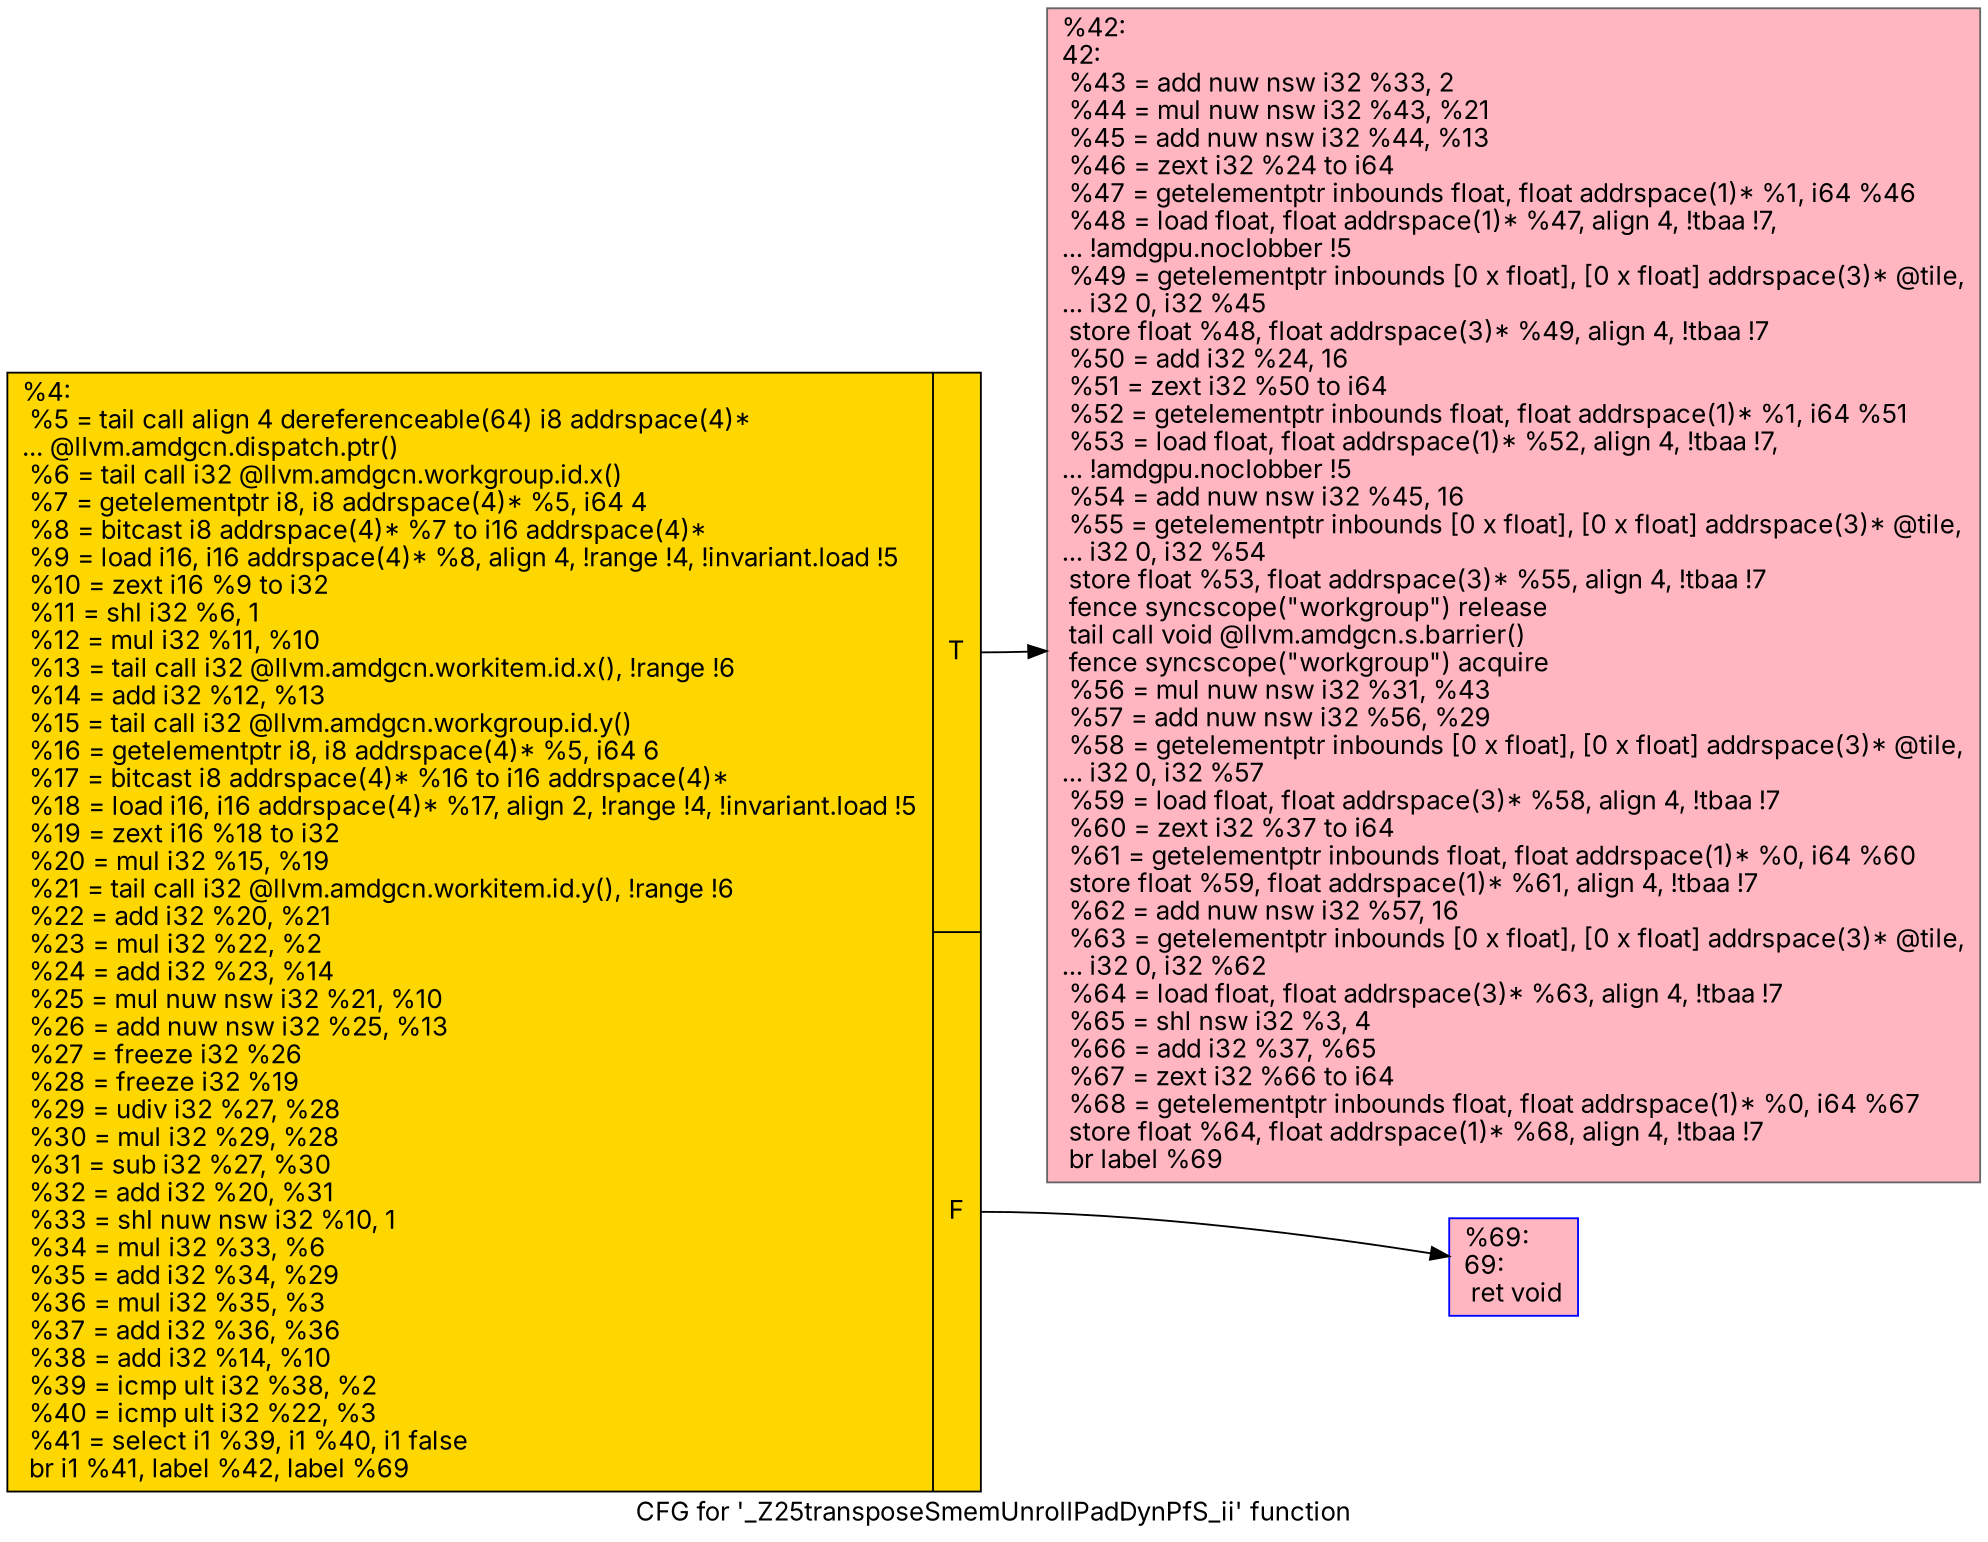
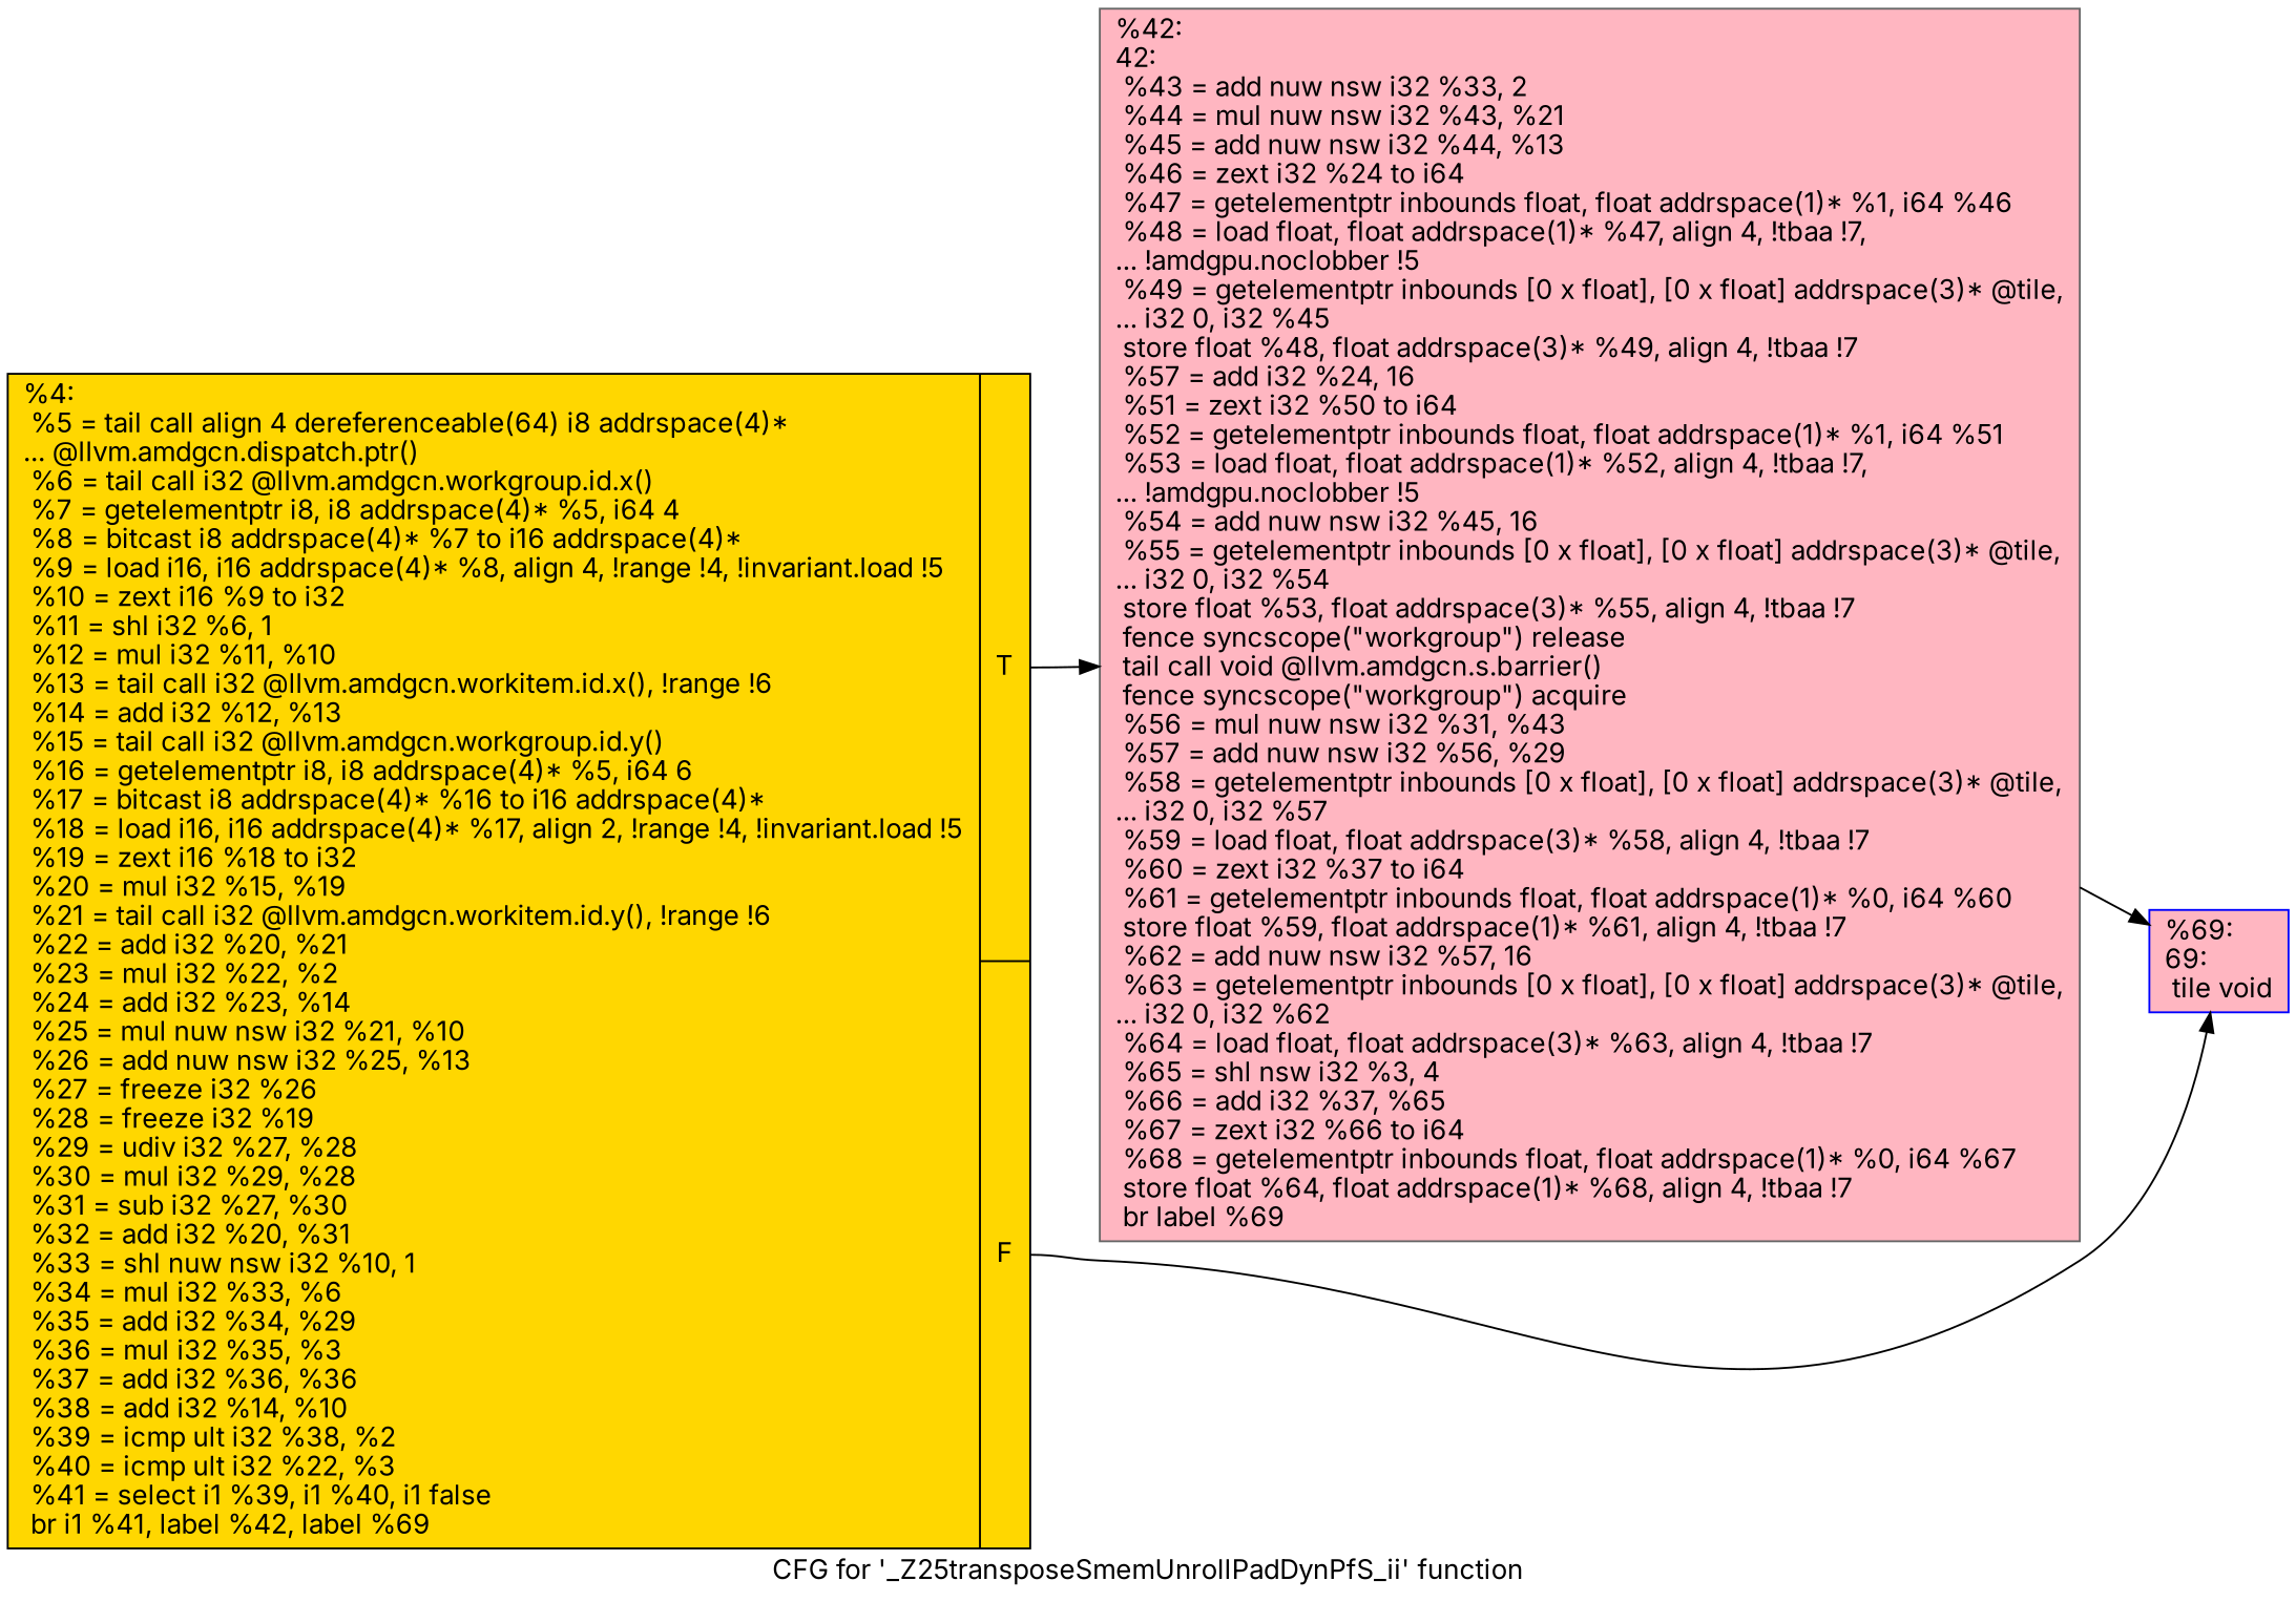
  digraph {
    fontname=Inter
    label="CFG for '_Z25transposeSmemUnrollPadDynPfS_ii' function"
    rankdir=LR
    node [fillcolor=lightpink fontname=Inter shape=record style=filled]
    edge [fontname=Inter]
    n1 [color=black fillcolor=gold label="{%4:\l  %5 = tail call align 4 dereferenceable(64) i8 addrspace(4)*\l... @llvm.amdgcn.dispatch.ptr()\l  %6 = tail call i32 @llvm.amdgcn.workgroup.id.x()\l  %7 = getelementptr i8, i8 addrspace(4)* %5, i64 4\l  %8 = bitcast i8 addrspace(4)* %7 to i16 addrspace(4)*\l  %9 = load i16, i16 addrspace(4)* %8, align 4, !range !4, !invariant.load !5\l  %10 = zext i16 %9 to i32\l  %11 = shl i32 %6, 1\l  %12 = mul i32 %11, %10\l  %13 = tail call i32 @llvm.amdgcn.workitem.id.x(), !range !6\l  %14 = add i32 %12, %13\l  %15 = tail call i32 @llvm.amdgcn.workgroup.id.y()\l  %16 = getelementptr i8, i8 addrspace(4)* %5, i64 6\l  %17 = bitcast i8 addrspace(4)* %16 to i16 addrspace(4)*\l  %18 = load i16, i16 addrspace(4)* %17, align 2, !range !4, !invariant.load !5\l  %19 = zext i16 %18 to i32\l  %20 = mul i32 %15, %19\l  %21 = tail call i32 @llvm.amdgcn.workitem.id.y(), !range !6\l  %22 = add i32 %20, %21\l  %23 = mul i32 %22, %2\l  %24 = add i32 %23, %14\l  %25 = mul nuw nsw i32 %21, %10\l  %26 = add nuw nsw i32 %25, %13\l  %27 = freeze i32 %26\l  %28 = freeze i32 %19\l  %29 = udiv i32 %27, %28\l  %30 = mul i32 %29, %28\l  %31 = sub i32 %27, %30\l  %32 = add i32 %20, %31\l  %33 = shl nuw nsw i32 %10, 1\l  %34 = mul i32 %33, %6\l  %35 = add i32 %34, %29\l  %36 = mul i32 %35, %3\l  %37 = add i32 %36, %36\l  %38 = add i32 %14, %10\l  %39 = icmp ult i32 %38, %2\l  %40 = icmp ult i32 %22, %3\l  %41 = select i1 %39, i1 %40, i1 false\l  br i1 %41, label %42, label %69\l|{<s0>T|<s1>F}}"]
-   n2 [color=gray40 label="{%42:\l42:                                               \l  %43 = add nuw nsw i32 %33, 2\l  %44 = mul nuw nsw i32 %43, %21\l  %45 = add nuw nsw i32 %44, %13\l  %46 = zext i32 %24 to i64\l  %47 = getelementptr inbounds float, float addrspace(1)* %1, i64 %46\l  %48 = load float, float addrspace(1)* %47, align 4, !tbaa !7,\l... !amdgpu.noclobber !5\l  %49 = getelementptr inbounds [0 x float], [0 x float] addrspace(3)* @tile,\l... i32 0, i32 %45\l  store float %48, float addrspace(3)* %49, align 4, !tbaa !7\l  %50 = add i32 %24, 16\l  %51 = zext i32 %50 to i64\l  %52 = getelementptr inbounds float, float addrspace(1)* %1, i64 %51\l  %53 = load float, float addrspace(1)* %52, align 4, !tbaa !7,\l... !amdgpu.noclobber !5\l  %54 = add nuw nsw i32 %45, 16\l  %55 = getelementptr inbounds [0 x float], [0 x float] addrspace(3)* @tile,\l... i32 0, i32 %54\l  store float %53, float addrspace(3)* %55, align 4, !tbaa !7\l  fence syncscope(\"workgroup\") release\l  tail call void @llvm.amdgcn.s.barrier()\l  fence syncscope(\"workgroup\") acquire\l  %56 = mul nuw nsw i32 %31, %43\l  %57 = add nuw nsw i32 %56, %29\l  %58 = getelementptr inbounds [0 x float], [0 x float] addrspace(3)* @tile,\l... i32 0, i32 %57\l  %59 = load float, float addrspace(3)* %58, align 4, !tbaa !7\l  %60 = zext i32 %37 to i64\l  %61 = getelementptr inbounds float, float addrspace(1)* %0, i64 %60\l  store float %59, float addrspace(1)* %61, align 4, !tbaa !7\l  %62 = add nuw nsw i32 %57, 16\l  %63 = getelementptr inbounds [0 x float], [0 x float] addrspace(3)* @tile,\l... i32 0, i32 %62\l  %64 = load float, float addrspace(3)* %63, align 4, !tbaa !7\l  %65 = shl nsw i32 %3, 4\l  %66 = add i32 %37, %65\l  %67 = zext i32 %66 to i64\l  %68 = getelementptr inbounds float, float addrspace(1)* %0, i64 %67\l  store float %64, float addrspace(1)* %68, align 4, !tbaa !7\l  br label %69\l}"]
-   n3 [color=blue label="{%69:\l69:                                               \l  ret void\l}"]
+   n2 [color=gray40 label="{%42:\l42:                                               \l  %43 = add nuw nsw i32 %33, 2\l  %44 = mul nuw nsw i32 %43, %21\l  %45 = add nuw nsw i32 %44, %13\l  %46 = zext i32 %24 to i64\l  %47 = getelementptr inbounds float, float addrspace(1)* %1, i64 %46\l  %48 = load float, float addrspace(1)* %47, align 4, !tbaa !7,\l... !amdgpu.noclobber !5\l  %49 = getelementptr inbounds [0 x float], [0 x float] addrspace(3)* @tile,\l... i32 0, i32 %45\l  store float %48, float addrspace(3)* %49, align 4, !tbaa !7\l  %57 = add i32 %24, 16\l  %51 = zext i32 %50 to i64\l  %52 = getelementptr inbounds float, float addrspace(1)* %1, i64 %51\l  %53 = load float, float addrspace(1)* %52, align 4, !tbaa !7,\l... !amdgpu.noclobber !5\l  %54 = add nuw nsw i32 %45, 16\l  %55 = getelementptr inbounds [0 x float], [0 x float] addrspace(3)* @tile,\l... i32 0, i32 %54\l  store float %53, float addrspace(3)* %55, align 4, !tbaa !7\l  fence syncscope(\"workgroup\") release\l  tail call void @llvm.amdgcn.s.barrier()\l  fence syncscope(\"workgroup\") acquire\l  %56 = mul nuw nsw i32 %31, %43\l  %57 = add nuw nsw i32 %56, %29\l  %58 = getelementptr inbounds [0 x float], [0 x float] addrspace(3)* @tile,\l... i32 0, i32 %57\l  %59 = load float, float addrspace(3)* %58, align 4, !tbaa !7\l  %60 = zext i32 %37 to i64\l  %61 = getelementptr inbounds float, float addrspace(1)* %0, i64 %60\l  store float %59, float addrspace(1)* %61, align 4, !tbaa !7\l  %62 = add nuw nsw i32 %57, 16\l  %63 = getelementptr inbounds [0 x float], [0 x float] addrspace(3)* @tile,\l... i32 0, i32 %62\l  %64 = load float, float addrspace(3)* %63, align 4, !tbaa !7\l  %65 = shl nsw i32 %3, 4\l  %66 = add i32 %37, %65\l  %67 = zext i32 %66 to i64\l  %68 = getelementptr inbounds float, float addrspace(1)* %0, i64 %67\l  store float %64, float addrspace(1)* %68, align 4, !tbaa !7\l  br label %69\l}"]
+   n3 [color=blue label="{%69:\l69:                                               \l  tile void\l}"]
    n1 -> n2 [tailport=s0]
    n1 -> n3 [tailport=s1]
+   n2 -> n3
  }
